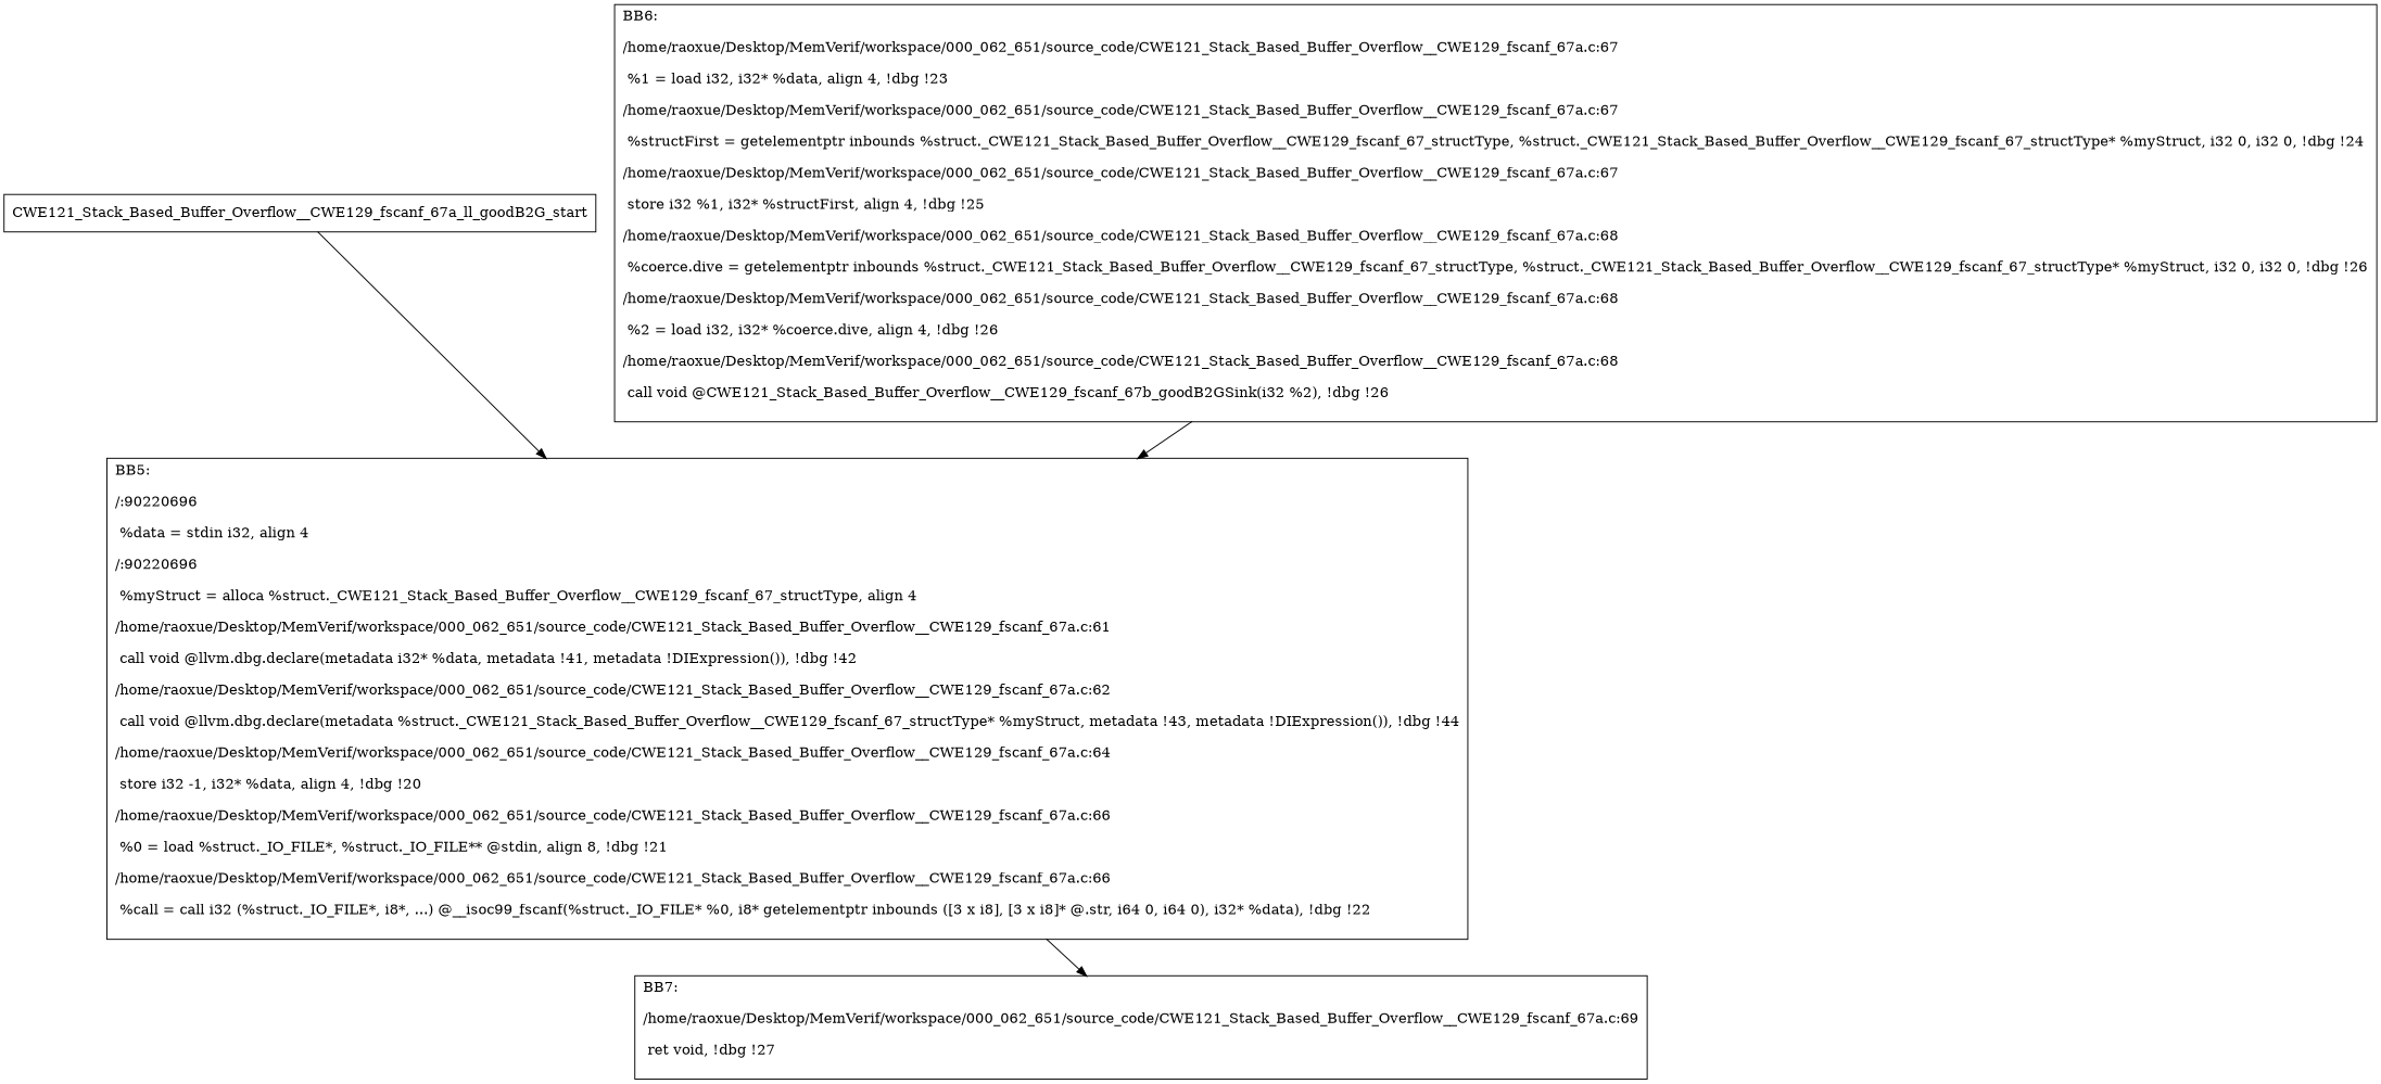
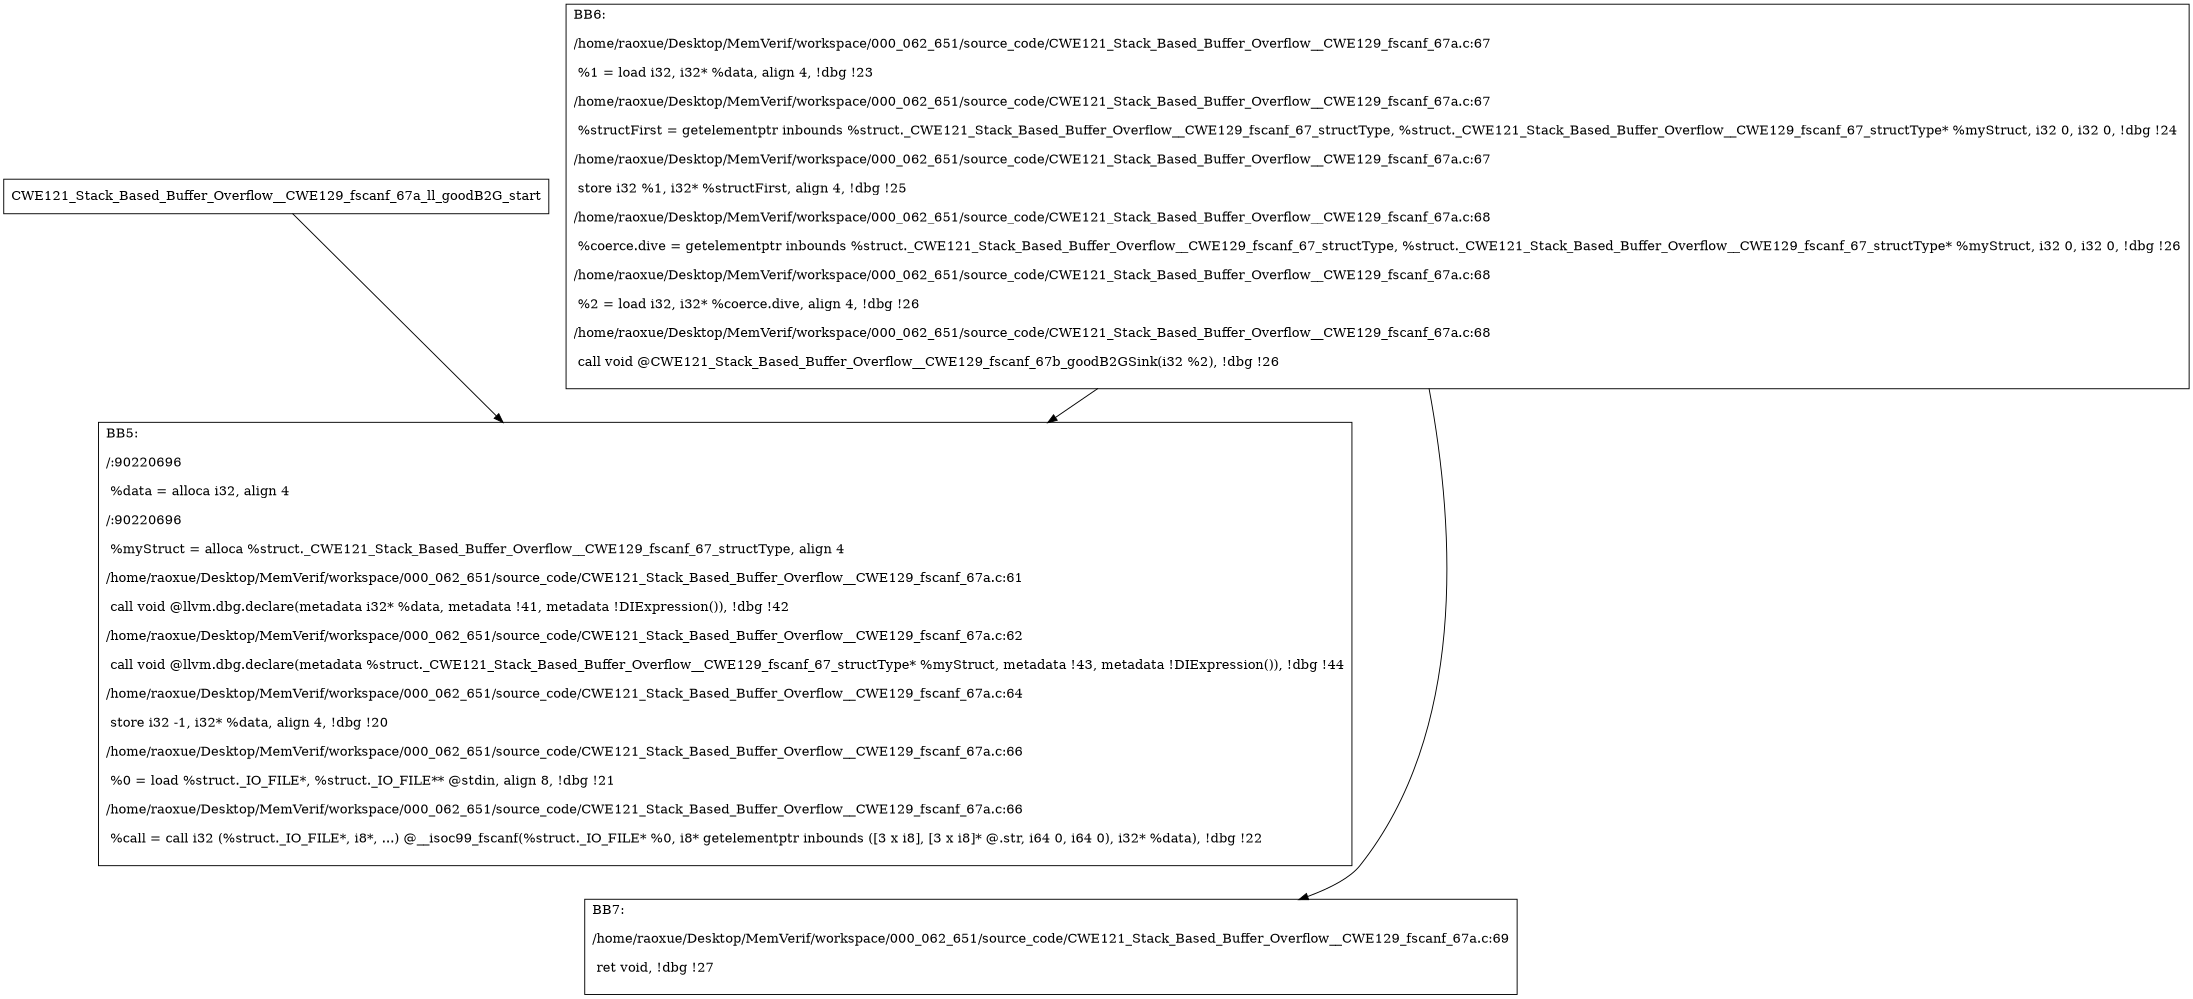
  digraph {
    node [shape=record]
    n1 [label="{CWE121_Stack_Based_Buffer_Overflow__CWE129_fscanf_67a_ll_goodB2G_start}"]
-   n2 [label="{BB5:\l\l/:90220696\l\n  %data = stdin i32, align 4\l\n/:90220696\l\n  %myStruct = alloca %struct._CWE121_Stack_Based_Buffer_Overflow__CWE129_fscanf_67_structType, align 4\l\n/home/raoxue/Desktop/MemVerif/workspace/000_062_651/source_code/CWE121_Stack_Based_Buffer_Overflow__CWE129_fscanf_67a.c:61\l\n  call void @llvm.dbg.declare(metadata i32* %data, metadata !41, metadata !DIExpression()), !dbg !42\l\n/home/raoxue/Desktop/MemVerif/workspace/000_062_651/source_code/CWE121_Stack_Based_Buffer_Overflow__CWE129_fscanf_67a.c:62\l\n  call void @llvm.dbg.declare(metadata %struct._CWE121_Stack_Based_Buffer_Overflow__CWE129_fscanf_67_structType* %myStruct, metadata !43, metadata !DIExpression()), !dbg !44\l\n/home/raoxue/Desktop/MemVerif/workspace/000_062_651/source_code/CWE121_Stack_Based_Buffer_Overflow__CWE129_fscanf_67a.c:64\l\n  store i32 -1, i32* %data, align 4, !dbg !20\l\n/home/raoxue/Desktop/MemVerif/workspace/000_062_651/source_code/CWE121_Stack_Based_Buffer_Overflow__CWE129_fscanf_67a.c:66\l\n  %0 = load %struct._IO_FILE*, %struct._IO_FILE** @stdin, align 8, !dbg !21\l\n/home/raoxue/Desktop/MemVerif/workspace/000_062_651/source_code/CWE121_Stack_Based_Buffer_Overflow__CWE129_fscanf_67a.c:66\l\n  %call = call i32 (%struct._IO_FILE*, i8*, ...) @__isoc99_fscanf(%struct._IO_FILE* %0, i8* getelementptr inbounds ([3 x i8], [3 x i8]* @.str, i64 0, i64 0), i32* %data), !dbg !22\l\n}"]
+   n2 [label="{BB5:\l\l/:90220696\l\n  %data = alloca i32, align 4\l\n/:90220696\l\n  %myStruct = alloca %struct._CWE121_Stack_Based_Buffer_Overflow__CWE129_fscanf_67_structType, align 4\l\n/home/raoxue/Desktop/MemVerif/workspace/000_062_651/source_code/CWE121_Stack_Based_Buffer_Overflow__CWE129_fscanf_67a.c:61\l\n  call void @llvm.dbg.declare(metadata i32* %data, metadata !41, metadata !DIExpression()), !dbg !42\l\n/home/raoxue/Desktop/MemVerif/workspace/000_062_651/source_code/CWE121_Stack_Based_Buffer_Overflow__CWE129_fscanf_67a.c:62\l\n  call void @llvm.dbg.declare(metadata %struct._CWE121_Stack_Based_Buffer_Overflow__CWE129_fscanf_67_structType* %myStruct, metadata !43, metadata !DIExpression()), !dbg !44\l\n/home/raoxue/Desktop/MemVerif/workspace/000_062_651/source_code/CWE121_Stack_Based_Buffer_Overflow__CWE129_fscanf_67a.c:64\l\n  store i32 -1, i32* %data, align 4, !dbg !20\l\n/home/raoxue/Desktop/MemVerif/workspace/000_062_651/source_code/CWE121_Stack_Based_Buffer_Overflow__CWE129_fscanf_67a.c:66\l\n  %0 = load %struct._IO_FILE*, %struct._IO_FILE** @stdin, align 8, !dbg !21\l\n/home/raoxue/Desktop/MemVerif/workspace/000_062_651/source_code/CWE121_Stack_Based_Buffer_Overflow__CWE129_fscanf_67a.c:66\l\n  %call = call i32 (%struct._IO_FILE*, i8*, ...) @__isoc99_fscanf(%struct._IO_FILE* %0, i8* getelementptr inbounds ([3 x i8], [3 x i8]* @.str, i64 0, i64 0), i32* %data), !dbg !22\l\n}"]
    n3 [label="{BB6:\l\l/home/raoxue/Desktop/MemVerif/workspace/000_062_651/source_code/CWE121_Stack_Based_Buffer_Overflow__CWE129_fscanf_67a.c:67\l\n  %1 = load i32, i32* %data, align 4, !dbg !23\l\n/home/raoxue/Desktop/MemVerif/workspace/000_062_651/source_code/CWE121_Stack_Based_Buffer_Overflow__CWE129_fscanf_67a.c:67\l\n  %structFirst = getelementptr inbounds %struct._CWE121_Stack_Based_Buffer_Overflow__CWE129_fscanf_67_structType, %struct._CWE121_Stack_Based_Buffer_Overflow__CWE129_fscanf_67_structType* %myStruct, i32 0, i32 0, !dbg !24\l\n/home/raoxue/Desktop/MemVerif/workspace/000_062_651/source_code/CWE121_Stack_Based_Buffer_Overflow__CWE129_fscanf_67a.c:67\l\n  store i32 %1, i32* %structFirst, align 4, !dbg !25\l\n/home/raoxue/Desktop/MemVerif/workspace/000_062_651/source_code/CWE121_Stack_Based_Buffer_Overflow__CWE129_fscanf_67a.c:68\l\n  %coerce.dive = getelementptr inbounds %struct._CWE121_Stack_Based_Buffer_Overflow__CWE129_fscanf_67_structType, %struct._CWE121_Stack_Based_Buffer_Overflow__CWE129_fscanf_67_structType* %myStruct, i32 0, i32 0, !dbg !26\l\n/home/raoxue/Desktop/MemVerif/workspace/000_062_651/source_code/CWE121_Stack_Based_Buffer_Overflow__CWE129_fscanf_67a.c:68\l\n  %2 = load i32, i32* %coerce.dive, align 4, !dbg !26\l\n/home/raoxue/Desktop/MemVerif/workspace/000_062_651/source_code/CWE121_Stack_Based_Buffer_Overflow__CWE129_fscanf_67a.c:68\l\n  call void @CWE121_Stack_Based_Buffer_Overflow__CWE129_fscanf_67b_goodB2GSink(i32 %2), !dbg !26\l\n}"]
    n4 [label="{BB7:\l\l/home/raoxue/Desktop/MemVerif/workspace/000_062_651/source_code/CWE121_Stack_Based_Buffer_Overflow__CWE129_fscanf_67a.c:69\l\n  ret void, !dbg !27\l\n}"]
    n1 -> n2
    n3 -> n2
-   n2 -> n4
+   n3 -> n4
  }
